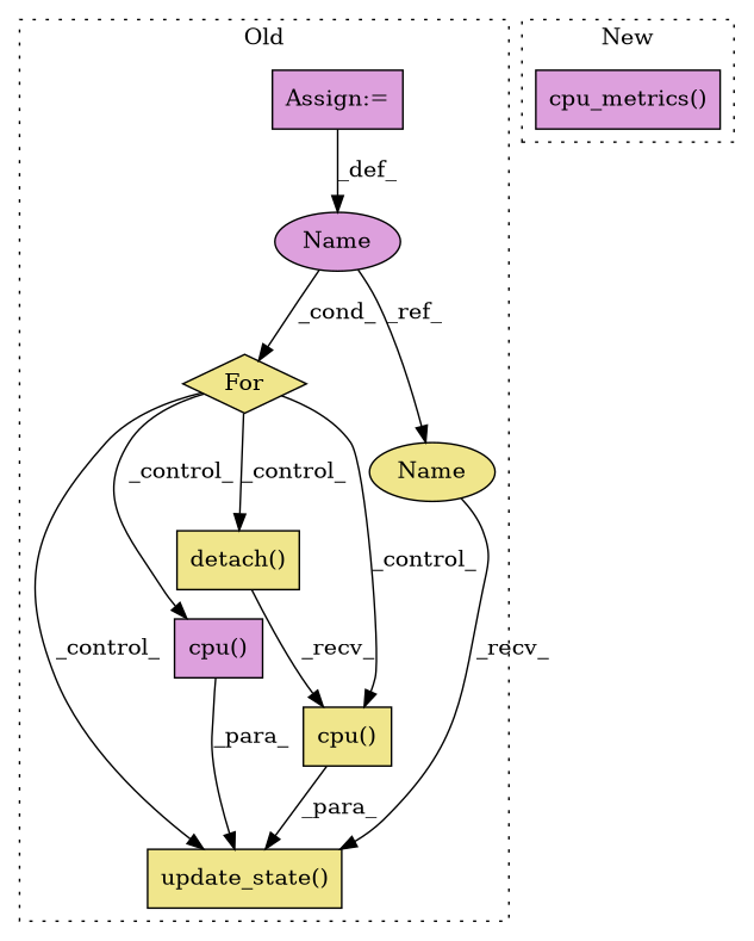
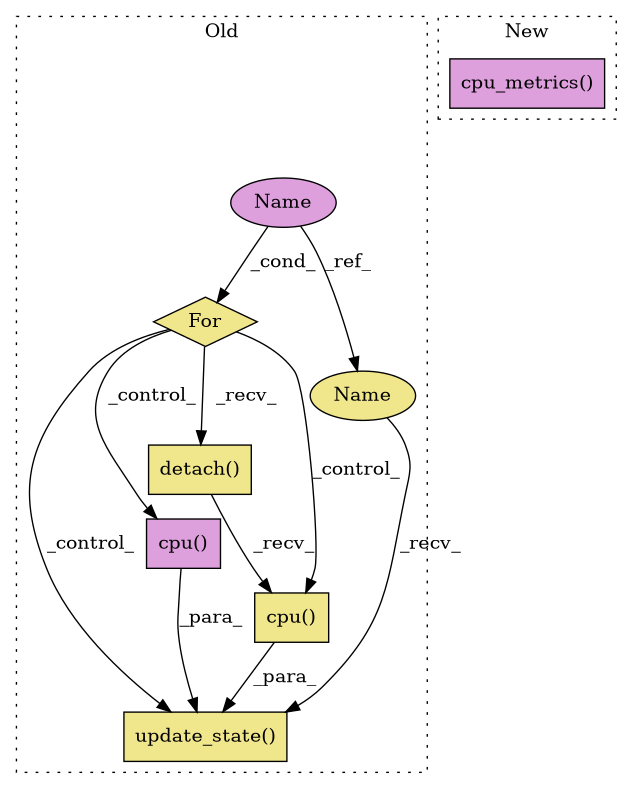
  digraph {
    node [a=75 fillcolor=khaki l="20,1" s=2102 shape=box style=filled]
    n1 [l=19 label="cpu()"]
    n2 [label="update_state()" s="2073,2121"]
    n3 [a=107 l="4,14" label=For s="2038,2059" shape=diamond]
    n4 [fillcolor=plum l=7 label="cpu()" s=2093]
    n5 [l=13 label="detach()"]
    n6 [a=87 fillcolor=plum l=6 label=Name s=2042 shape=ellipse]
-   n7 [a=68 fillcolor=plum l=3 label="Assign:=" s=736]
    n8 [a=87 l=6 label=Name s=2073 shape=ellipse]
    n9 [fillcolor=plum label="cpu_metrics()" s="1989,2016"]
    subgraph cluster_1 {
      label=Old
      style=dotted
      n1
      n2
      n3
      n4
      n5
      n6
-     n7
      n8
    }
    subgraph cluster_2 {
      label=New
      style=dotted
      n9
    }
    n1 -> n2 [label=_para_]
    n3 -> n1 [label=_control_]
    n3 -> n2 [label=_control_]
    n3 -> n4 [label=_control_]
-   n3 -> n5 [label=_control_]
+   n3 -> n5 [label=_recv_]
    n4 -> n2 [label=_para_]
    n5 -> n1 [label=_recv_]
    n6 -> n3 [label=_cond_]
    n6 -> n8 [label=_ref_]
-   n7 -> n6 [label=_def_]
    n8 -> n2 [label=_recv_]
  }
